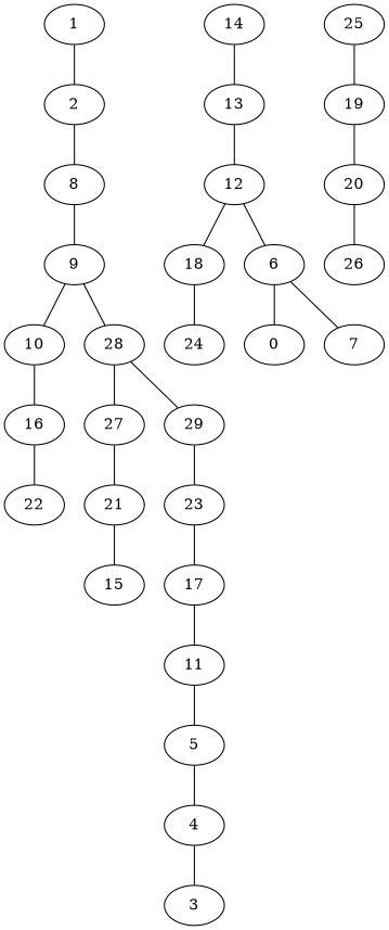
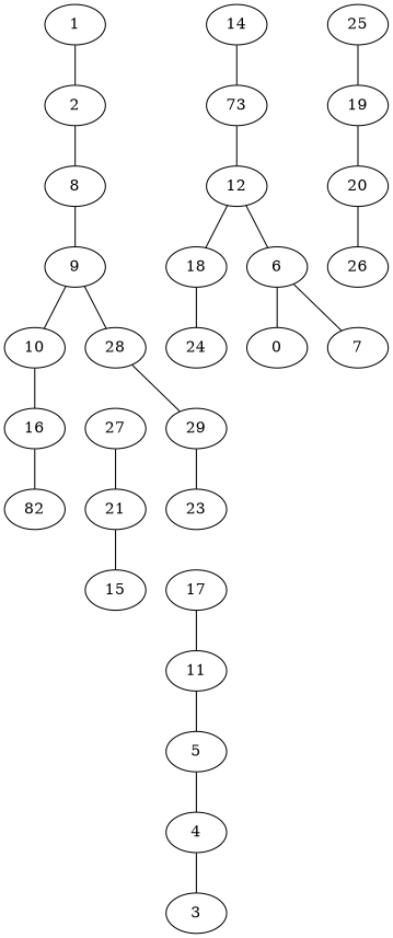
  strict graph {
    1
    2
    8
    9
    10
    28
    16
-   22
+   22 [label=82]
    27
    29
    21
    23
    15
    14
-   13
+   13 [label=73]
    12
    18
    6
    24
    0
    7
    25
    19
    20
    26
    17
    11
    5
    4
    3
    1 -- 2
    2 -- 8
    8 -- 9
    9 -- 10
    9 -- 28
    10 -- 16
-   28 -- 27
    28 -- 29
    16 -- 22
    27 -- 21
    29 -- 23
    21 -- 15
-   23 -- 17
    14 -- 13
    13 -- 12
    12 -- 18
    12 -- 6
    18 -- 24
    6 -- 0
    6 -- 7
    25 -- 19
    19 -- 20
    20 -- 26
    17 -- 11
    11 -- 5
    5 -- 4
    4 -- 3
  }
